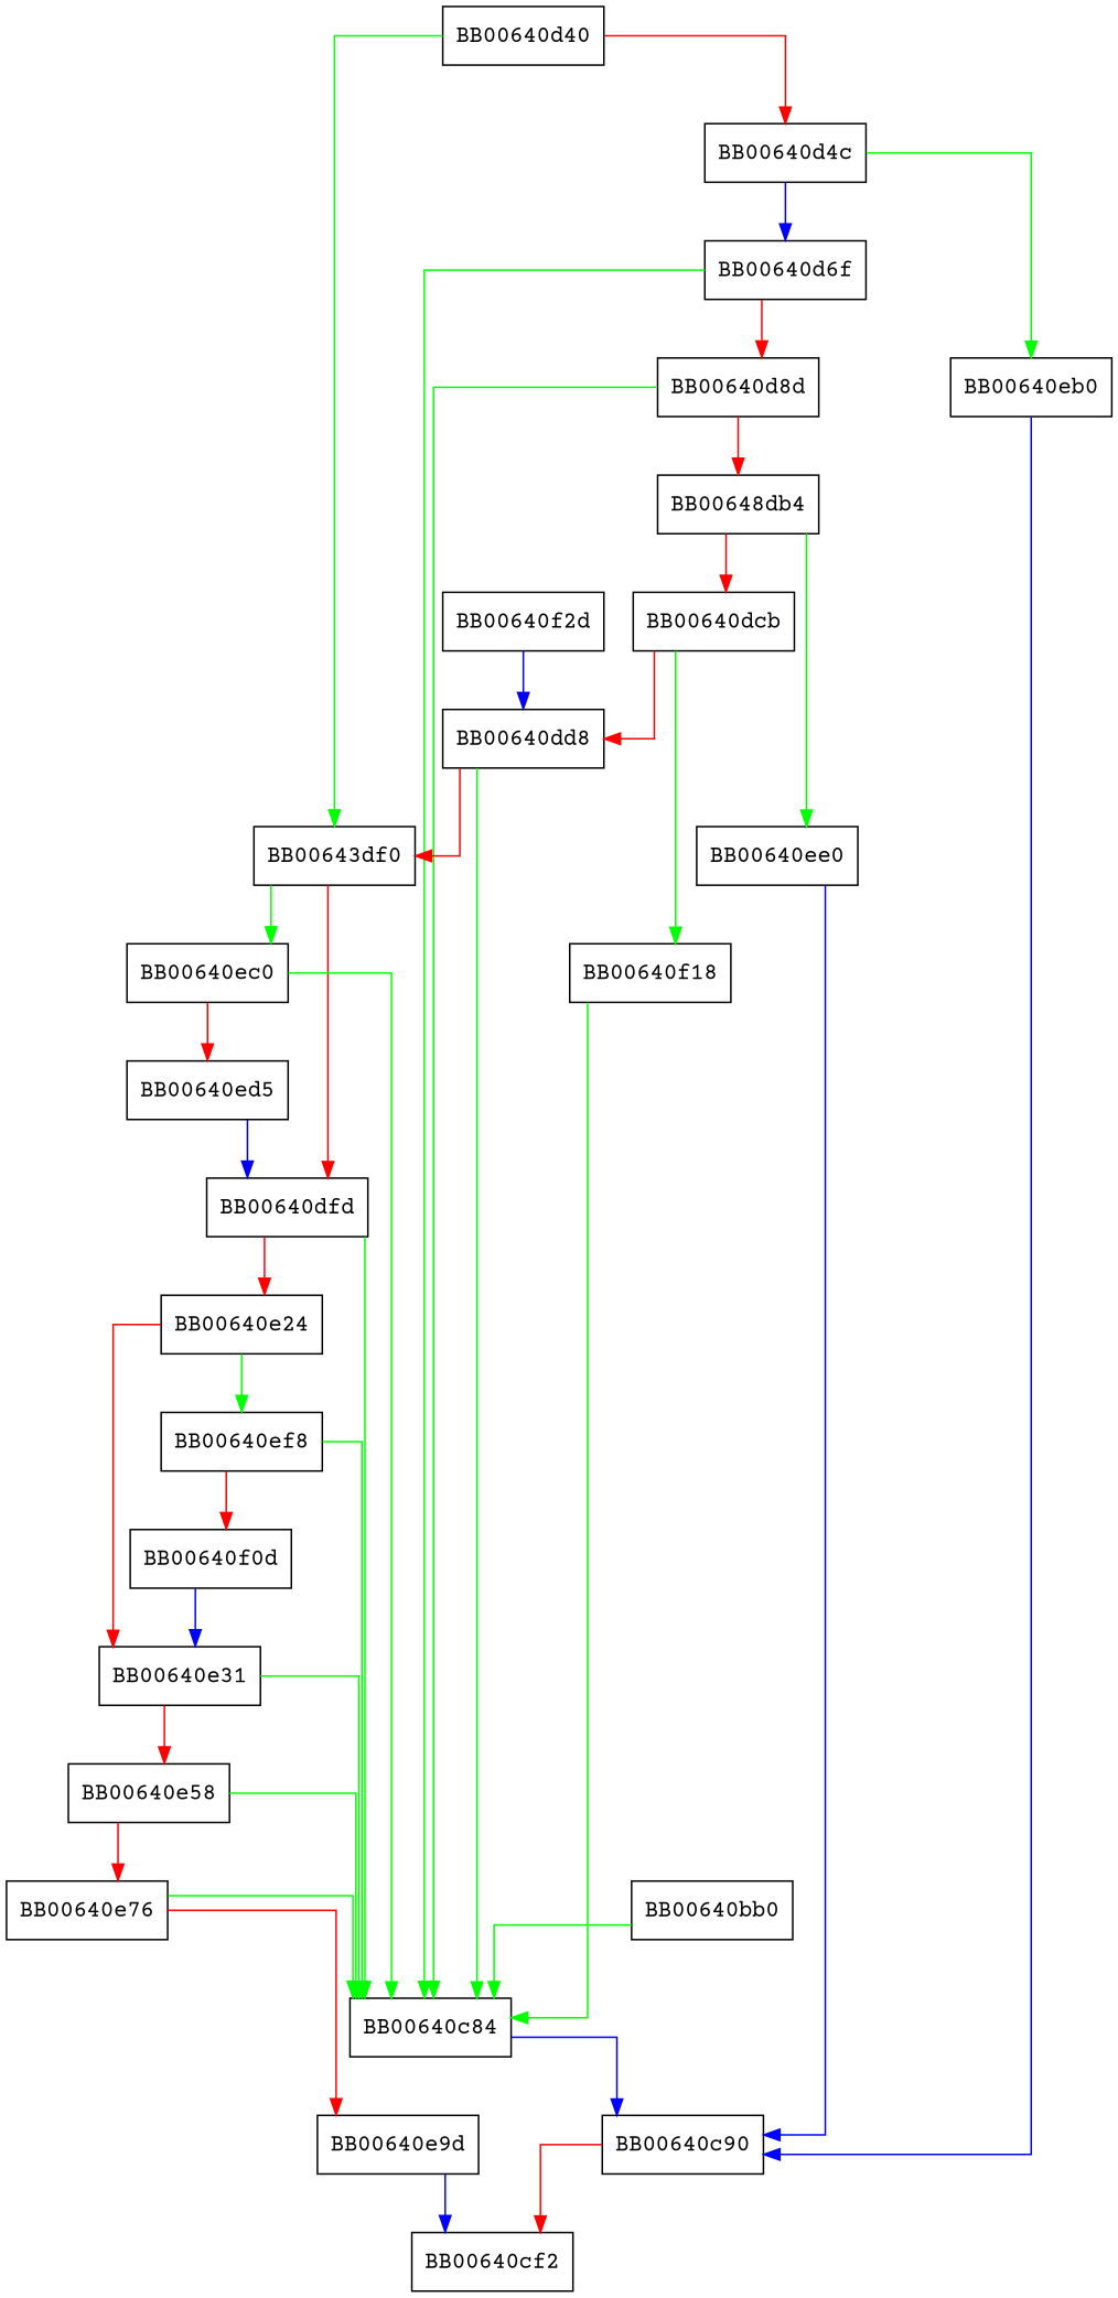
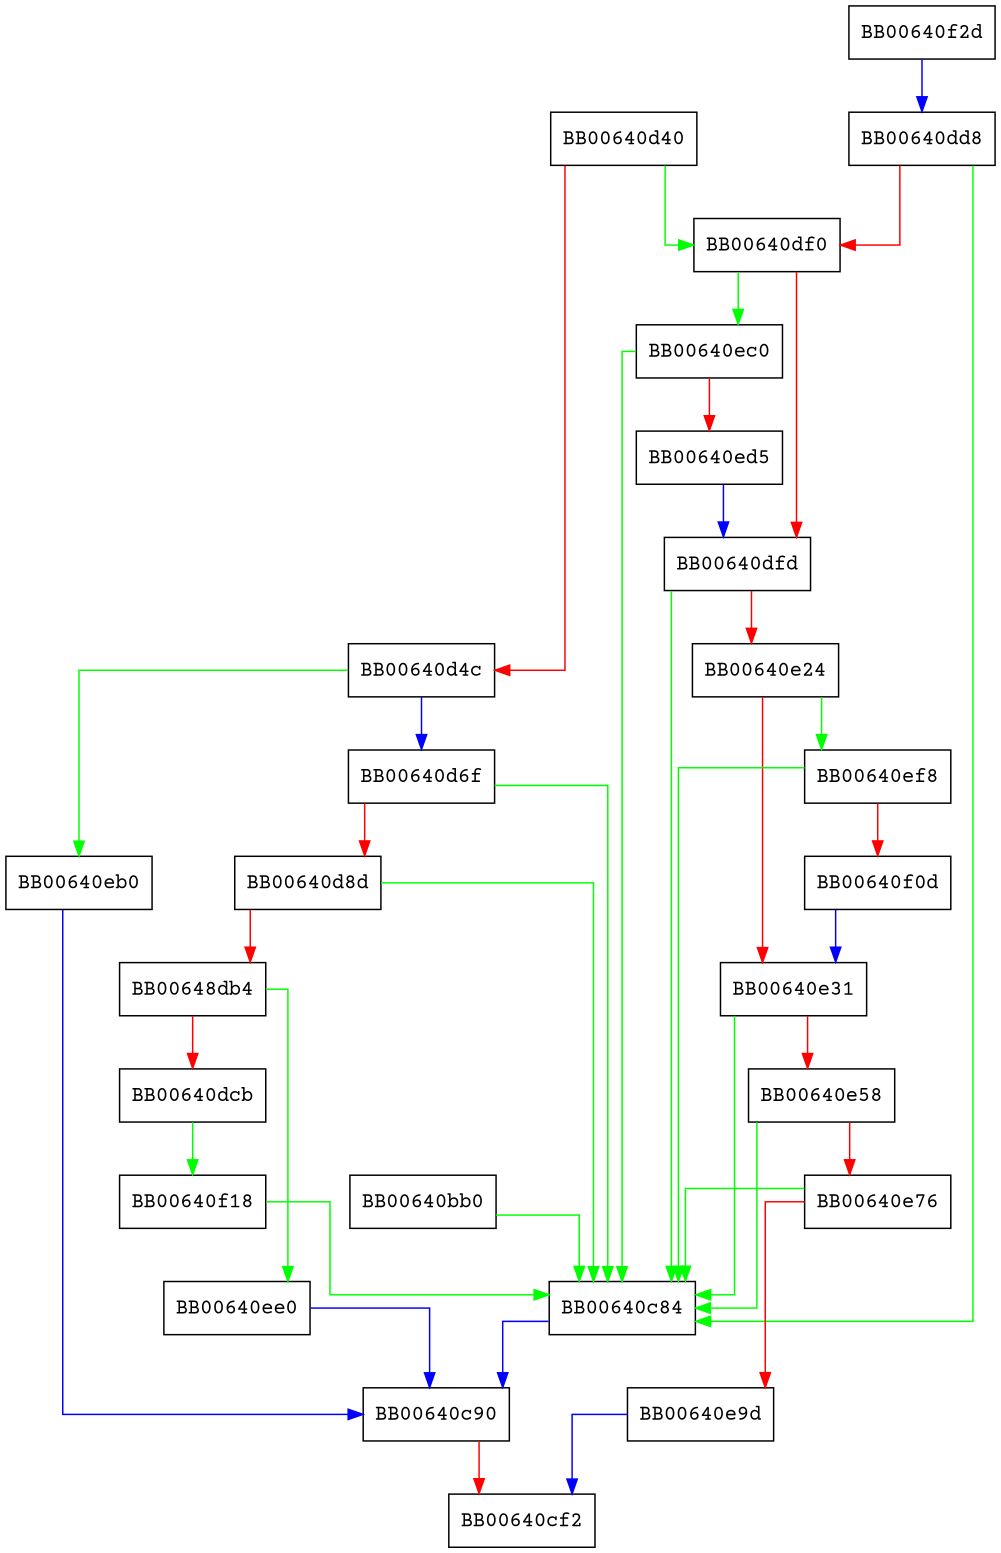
  digraph {
    fontname="Courier Prime"
    splines=ortho
    node [fontname="Courier Prime" shape=box]
    edge [color=green fontname="Courier Prime"]
    BB00640bb0
    BB00640c84
    BB00640c90
    BB00640cf2
    BB00640d40
-   BB00640df0 [label=BB00643df0]
+   BB00640df0
    BB00640d4c
    BB00640ec0
    BB00640dfd
    BB00640eb0
    BB00640d6f
    BB00640ed5
    BB00640e24
    BB00640d8d
    n15 [label=BB00648db4]
    BB00640ee0
    BB00640dcb
    BB00640f18
    BB00640dd8
    BB00640f2d
    BB00640ef8
    BB00640e31
    BB00640f0d
    BB00640e58
    BB00640e76
    BB00640e9d
    BB00640bb0 -> BB00640c84
    BB00640c84 -> BB00640c90 [color=blue]
    BB00640c90 -> BB00640cf2 [color=red]
    BB00640d40 -> BB00640df0
    BB00640d40 -> BB00640d4c [color=red]
    BB00640df0 -> BB00640ec0
    BB00640df0 -> BB00640dfd [color=red]
    BB00640d4c -> BB00640eb0
    BB00640d4c -> BB00640d6f [color=blue]
    BB00640ec0 -> BB00640c84
    BB00640ec0 -> BB00640ed5 [color=red]
    BB00640dfd -> BB00640c84
    BB00640dfd -> BB00640e24 [color=red]
    BB00640eb0 -> BB00640c90 [color=blue]
    BB00640d6f -> BB00640c84
    BB00640d6f -> BB00640d8d [color=red]
    BB00640ed5 -> BB00640dfd [color=blue]
    BB00640e24 -> BB00640ef8
    BB00640e24 -> BB00640e31 [color=red]
    BB00640d8d -> BB00640c84
    BB00640d8d -> n15 [color=red]
    n15 -> BB00640ee0
    n15 -> BB00640dcb [color=red]
    BB00640ee0 -> BB00640c90 [color=blue]
    BB00640dcb -> BB00640f18
-   BB00640dcb -> BB00640dd8 [color=red]
    BB00640f18 -> BB00640c84
    BB00640dd8 -> BB00640c84
    BB00640dd8 -> BB00640df0 [color=red]
    BB00640f2d -> BB00640dd8 [color=blue]
    BB00640ef8 -> BB00640c84
    BB00640ef8 -> BB00640f0d [color=red]
    BB00640e31 -> BB00640c84
    BB00640e31 -> BB00640e58 [color=red]
    BB00640f0d -> BB00640e31 [color=blue]
    BB00640e58 -> BB00640c84
    BB00640e58 -> BB00640e76 [color=red]
    BB00640e76 -> BB00640c84
    BB00640e76 -> BB00640e9d [color=red]
    BB00640e9d -> BB00640cf2 [color=blue]
  }
